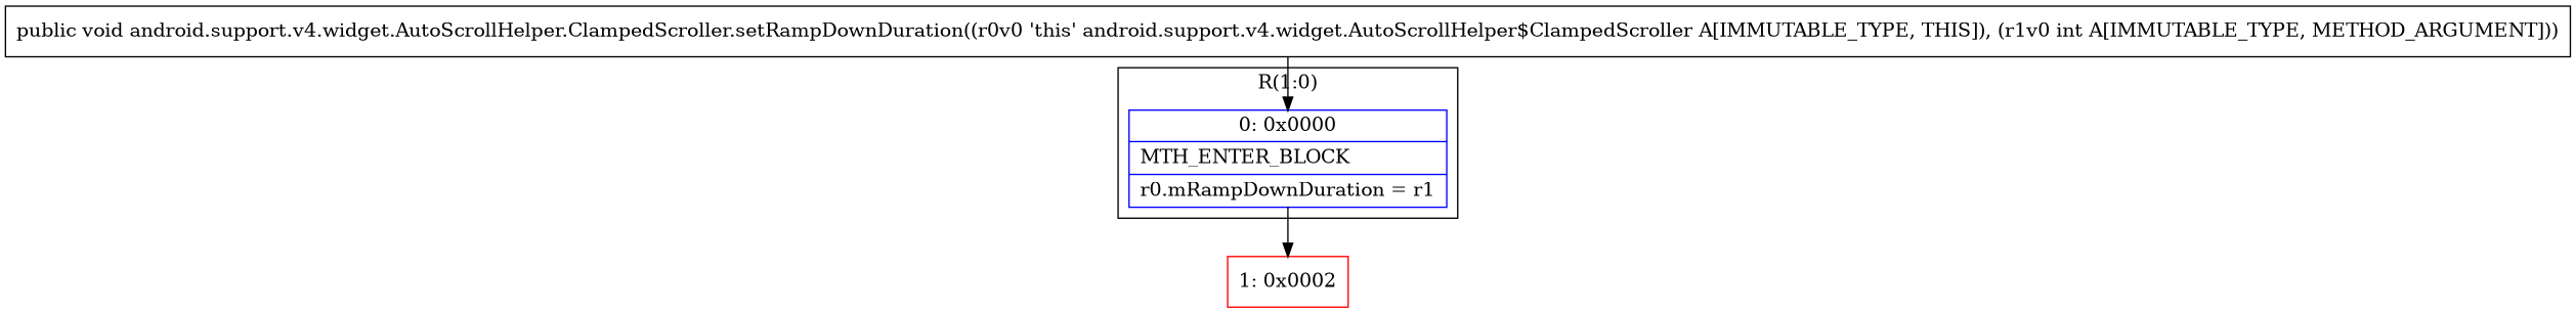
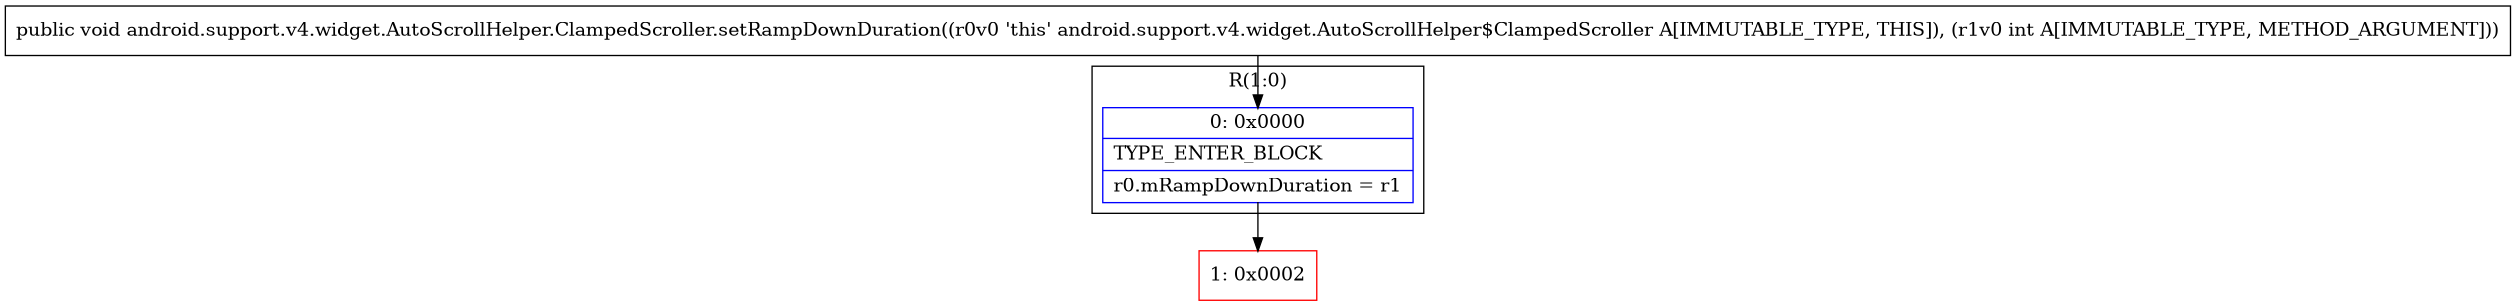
  digraph {
    node [shape=record]
-   n1 [color=blue label="{0\:\ 0x0000|MTH_ENTER_BLOCK\l|r0.mRampDownDuration = r1\l}"]
+   n1 [color=blue label="{0\:\ 0x0000|TYPE_ENTER_BLOCK\l|r0.mRampDownDuration = r1\l}"]
    n2 [color=red label="{1\:\ 0x0002}"]
    n3 [label="{public void android.support.v4.widget.AutoScrollHelper.ClampedScroller.setRampDownDuration((r0v0 'this' android.support.v4.widget.AutoScrollHelper$ClampedScroller A[IMMUTABLE_TYPE, THIS]), (r1v0 int A[IMMUTABLE_TYPE, METHOD_ARGUMENT])) }"]
    subgraph cluster_1 {
      label="R(1:0)"
      n1
    }
    n1 -> n2
    n3 -> n1
  }
